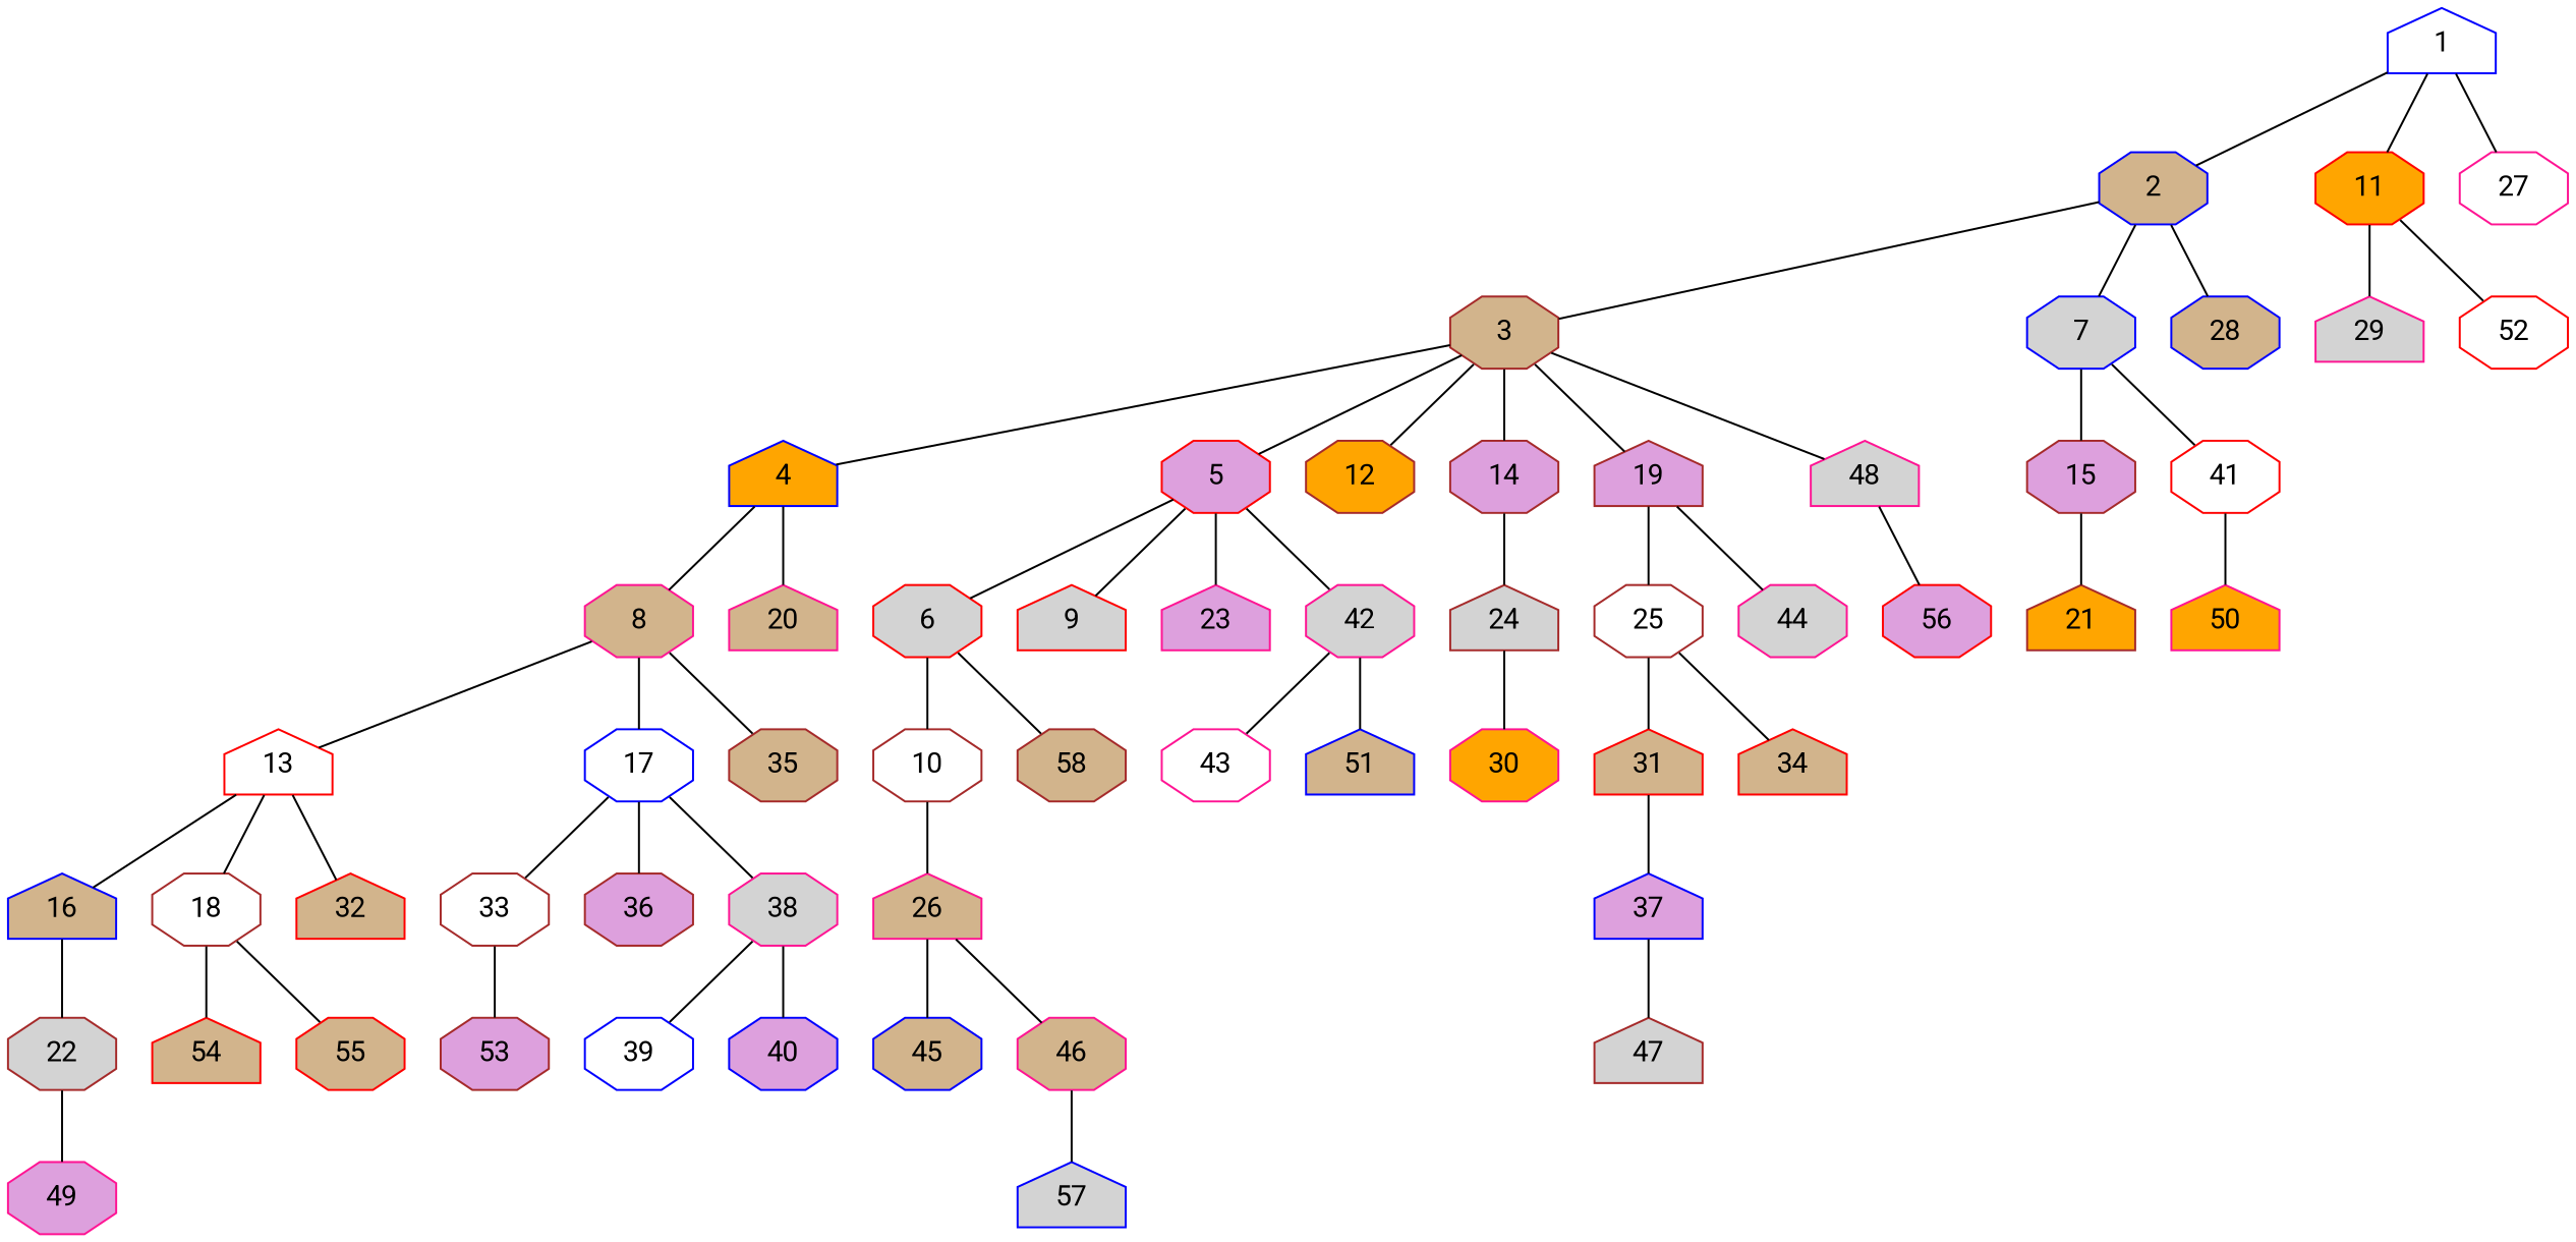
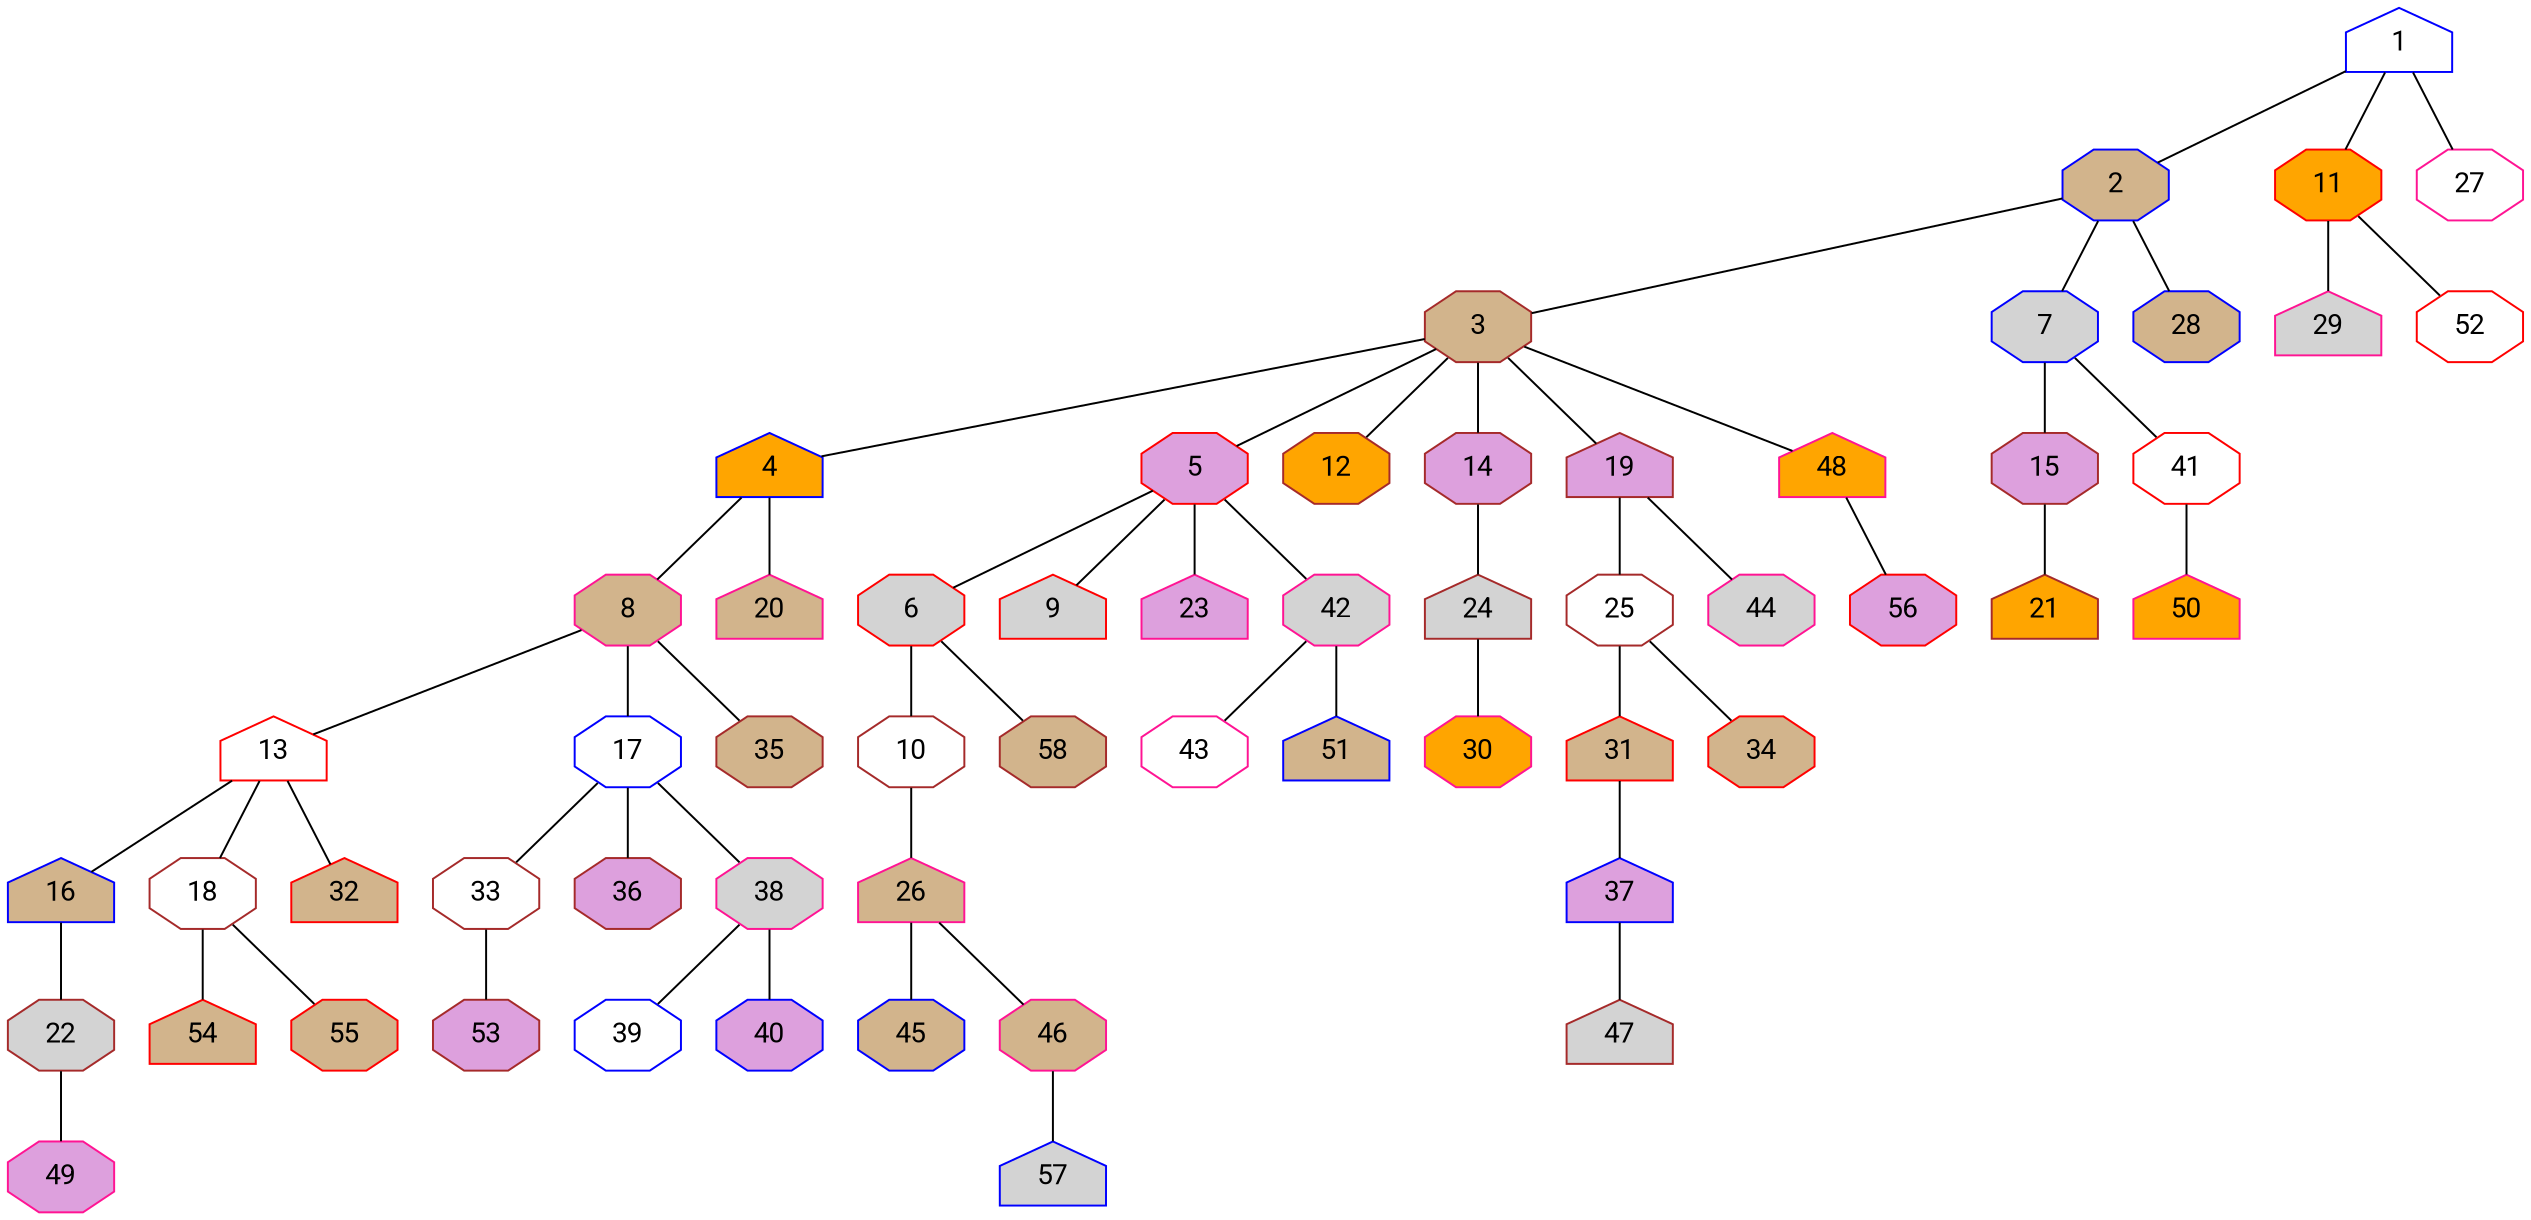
  graph {
    fontname=Roboto
    node [color=brown fillcolor=tan fontname=Roboto shape=octagon style=filled]
    edge [fontname=Roboto weight=1.0]
    1 [color=blue fillcolor=white shape=house]
    2 [color=blue]
    11 [color=red fillcolor=orange]
    27 [color=deeppink fillcolor=white]
    3
    7 [color=blue fillcolor=lightgrey]
    28 [color=blue]
    29 [color=deeppink fillcolor=lightgrey shape=house]
    52 [color=red fillcolor=white]
    4 [color=blue fillcolor=orange shape=house]
    5 [color=red fillcolor=plum]
    12 [fillcolor=orange]
    14 [fillcolor=plum]
    19 [fillcolor=plum shape=house]
-   48 [color=deeppink fillcolor=lightgrey shape=house]
+   48 [color=deeppink fillcolor=orange shape=house]
    15 [fillcolor=plum]
    41 [color=red fillcolor=white]
    8 [color=deeppink]
    20 [color=deeppink shape=house]
    6 [color=red fillcolor=lightgrey]
    9 [color=red fillcolor=lightgrey shape=house]
    23 [color=deeppink fillcolor=plum shape=house]
    42 [color=deeppink fillcolor=lightgrey]
    24 [fillcolor=lightgrey shape=house]
    25 [fillcolor=white]
    44 [color=deeppink fillcolor=lightgrey]
    56 [color=red fillcolor=plum]
    13 [color=red fillcolor=white shape=house]
    17 [color=blue fillcolor=white]
    35
    10 [fillcolor=white]
    58
    43 [color=deeppink fillcolor=white]
    51 [color=blue shape=house]
    26 [color=deeppink shape=house]
    21 [fillcolor=orange shape=house]
    50 [color=deeppink fillcolor=orange shape=house]
    16 [color=blue shape=house]
    18 [fillcolor=white]
    32 [color=red shape=house]
    33 [fillcolor=white]
    36 [fillcolor=plum]
    38 [color=deeppink fillcolor=lightgrey]
    45 [color=blue]
    46 [color=deeppink]
    22 [fillcolor=lightgrey]
    54 [color=red shape=house]
    55 [color=red]
    30 [color=deeppink fillcolor=orange]
    49 [color=deeppink fillcolor=plum]
    53 [fillcolor=plum]
    39 [color=blue fillcolor=white]
    40 [color=blue fillcolor=plum]
    31 [color=red shape=house]
-   34 [color=red shape=house]
+   34 [color=red]
    37 [color=blue fillcolor=plum shape=house]
    57 [color=blue fillcolor=lightgrey shape=house]
    47 [fillcolor=lightgrey shape=house]
    1 -- 2
    1 -- 11
    1 -- 27 [weight=2.0]
    2 -- 3
    2 -- 7
    2 -- 28
    11 -- 29
    11 -- 52
    3 -- 4
    3 -- 5
    3 -- 12
    3 -- 14
    3 -- 19
    3 -- 48
    7 -- 15
    7 -- 41
    4 -- 8
    4 -- 20
    5 -- 6
    5 -- 9
    5 -- 23
    5 -- 42
    14 -- 24
    19 -- 25
    19 -- 44
    48 -- 56
    15 -- 21
    41 -- 50
    8 -- 13
    8 -- 17
    8 -- 35
    6 -- 10
    6 -- 58
    42 -- 43
    42 -- 51
    24 -- 30
    25 -- 31
    25 -- 34
    13 -- 16
    13 -- 18
    13 -- 32
    17 -- 33
    17 -- 36
    17 -- 38
    10 -- 26
    26 -- 45
    26 -- 46
    16 -- 22
    18 -- 54
    18 -- 55
    33 -- 53
    38 -- 39
    38 -- 40
    46 -- 57
    22 -- 49
    31 -- 37 [weight=2.0]
    37 -- 47
  }
